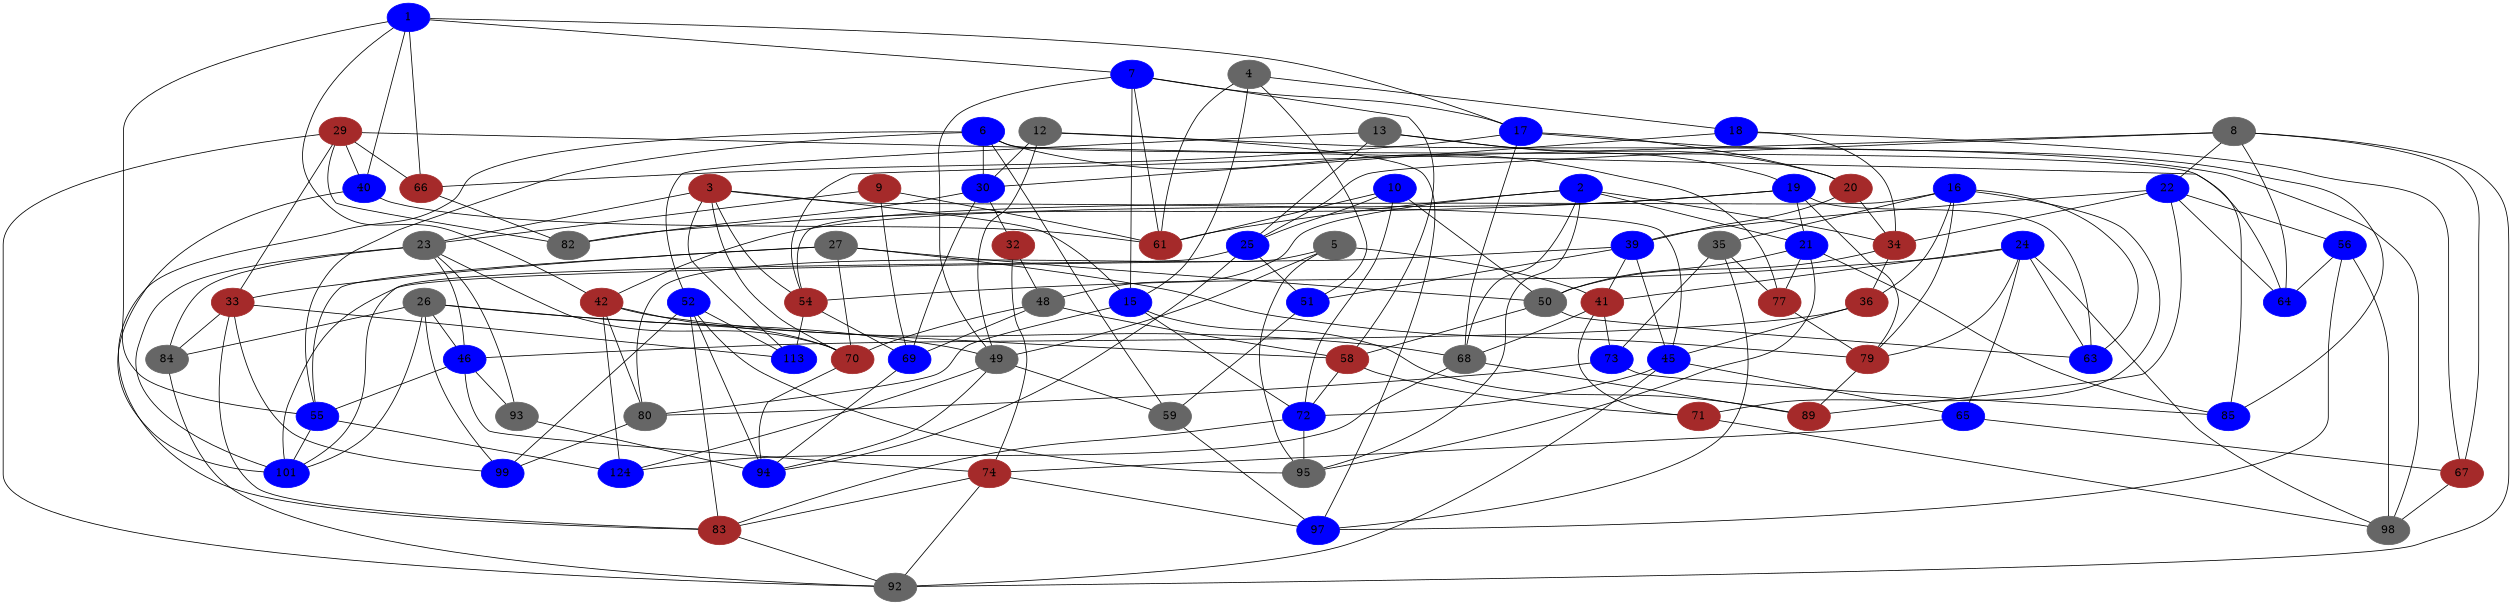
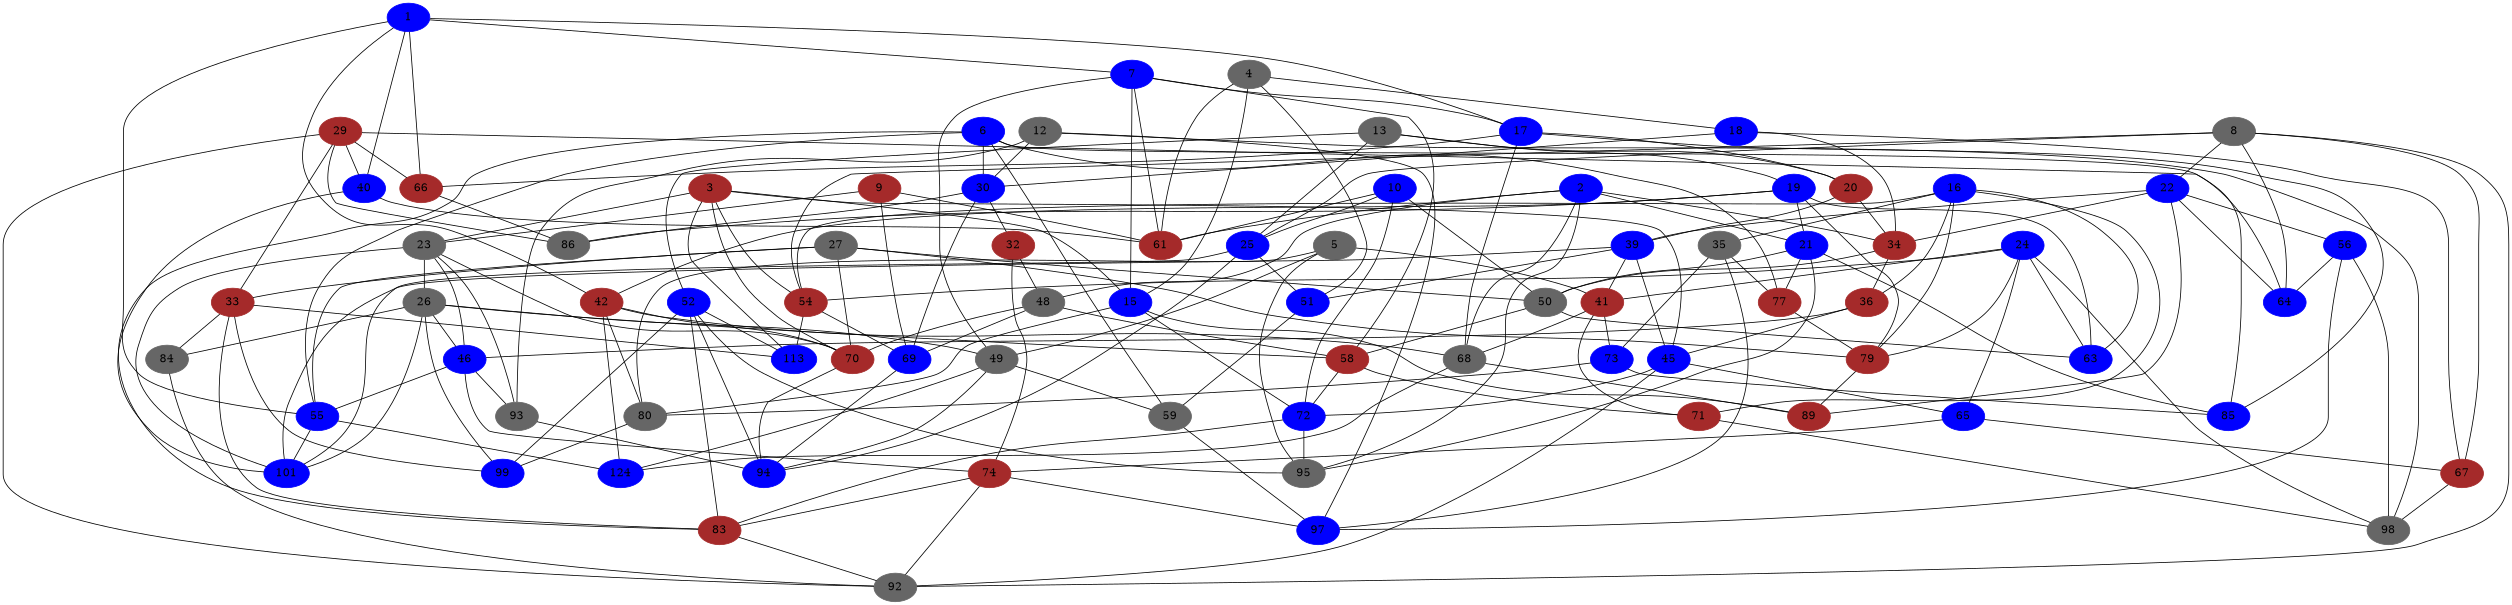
  graph {
    node [color=blue style=filled]
    1 [super="+14"]
    7 [super="+76"]
    17 [super="+53"]
    40
    42 [color=brown super="+47"]
    55 [super="+60"]
    66 [color=brown]
    61 [color=brown super="+115"]
    15 [super="+96"]
    49 [color=gray40 super="+57"]
    58 [color=brown super="+107"]
    68 [color=gray40 super="+126"]
    85
    20 [color=brown]
    101 [super="+125"]
    70 [color=brown super="+102"]
    80 [color=gray40 super="+81"]
    124
-   82 [color=gray40]
+   82 [color=gray40 label=86]
    2 [super="+11"]
    21 [super="+28"]
    34 [color=brown super="+43"]
    n23 [color=gray40 label=48 super="+100"]
    95 [color=gray40 super="+116"]
    77 [color=brown]
    50 [color=gray40 super="+106"]
    36 [color=brown]
    69 [super="+78"]
    89 [color=brown]
    3 [color=brown super="+31"]
    23 [color=gray40 super="+109"]
    45 [super="+88"]
    54 [color=brown super="+110"]
    113
    72 [super="+111"]
    93 [color=gray40]
    46 [super="+121"]
    84 [color=gray40]
    92 [color=gray40 super="+120"]
    65
    94 [super="+117"]
    4 [color=gray40]
    18
    51
    30 [super="+87"]
    67 [color=brown]
    59 [color=gray40 super="+123"]
    41 [color=brown super="+62"]
    71 [color=brown]
    73
    5 [color=gray40]
    99
    6 [super="+91"]
    83 [color=brown super="+86"]
    32 [color=brown]
    97 [super="+128"]
    79 [color=brown super="+114"]
    8 [color=gray40 super="+127"]
    22 [super="+37"]
    25 [super="+105"]
    64
    39 [super="+75"]
    56
    98 [color=gray40 super="+118"]
    9 [color=brown]
    10
    63
    12 [color=gray40]
    19 [super="+103"]
    13 [color=gray40]
    52 [super="+104"]
    16 [super="+112"]
    35 [color=gray40]
    74 [color=brown super="+119"]
    24 [super="+48"]
    26 [color=gray40 super="+90"]
    27 [color=gray40 super="+122"]
    33 [color=brown super="+108"]
    29 [color=brown super="+44"]
    1 -- 7
    1 -- 17
    1 -- 40
    1 -- 42
    1 -- 55
    1 -- 66
    7 -- 17
    7 -- 61
    7 -- 15
    7 -- 49
    7 -- 58
    17 -- 66
    17 -- 68
    17 -- 85
    17 -- 20
    40 -- 61
    40 -- 101
    42 -- 68
    42 -- 70
    42 -- 80
    42 -- 124
    55 -- 101
    55 -- 124
    66 -- 82
    15 -- 80
    15 -- 89
    15 -- 72
    49 -- 124
    49 -- 94
    49 -- 59
    58 -- 72
    58 -- 71
    68 -- 124
    68 -- 89
    20 -- 34
    20 -- 39
    70 -- 94
    80 -- 99
    2 -- 61
    2 -- 68
    2 -- 21
    2 -- 34
    2 -- n23
    2 -- 95
    21 -- 85
    21 -- 95
    21 -- 77
    21 -- 50
    34 -- 50
    34 -- 36
    n23 -- 58
    n23 -- 70
    n23 -- 69
    77 -- 79
    50 -- 58
    50 -- 63
    36 -- 45
    36 -- 46
    69 -- 94
    3 -- 15
    3 -- 70
    3 -- 23
    3 -- 45
    3 -- 54
    3 -- 113
    23 -- 101
    23 -- 70
    23 -- 93
    23 -- 46
-   23 -- 84
+   23 -- 26
    45 -- 72
    45 -- 92
    45 -- 65
    54 -- 69
    54 -- 113
    72 -- 95
    72 -- 83
    93 -- 94
    46 -- 55
    46 -- 93
    46 -- 74
    84 -- 92
    65 -- 67
    65 -- 74
    4 -- 61
    4 -- 15
    4 -- 18
    4 -- 51
    18 -- 34
    18 -- 30
    18 -- 67
    51 -- 59
    30 -- 82
    30 -- 69
    30 -- 32
    67 -- 98
    59 -- 97 [weight=2]
    41 -- 68
    41 -- 71
    41 -- 73
    71 -- 98
    73 -- 85
    73 -- 80
    5 -- 49
    5 -- 80
    5 -- 95
    5 -- 41
    6 -- 55
    6 -- 85
    6 -- 77
    6 -- 30
    6 -- 59
    6 -- 83
    83 -- 92
    32 -- n23 [weight=2]
    32 -- 74
    79 -- 89
    8 -- 54
    8 -- 92
    8 -- 67
    8 -- 22
    8 -- 25
    8 -- 64
    22 -- 34
    22 -- 89
    22 -- 64
    22 -- 39
    22 -- 56
    25 -- 101
    25 -- 94
    25 -- 51
    39 -- 101
    39 -- 45
    39 -- 51
    39 -- 41
    56 -- 97
    56 -- 64
    56 -- 98
    9 -- 61
    9 -- 69 [weight=2]
    9 -- 23
    10 -- 61
    10 -- 50
    10 -- 72
    10 -- 25
-   12 -- 49
+   12 -- 93
    12 -- 30
    12 -- 97
    12 -- 98
    19 -- 42
    19 -- 82
    19 -- 21
    19 -- 79
    19 -- 63
    13 -- 20
    13 -- 25
    13 -- 19
    13 -- 52
    52 -- 95
    52 -- 113
    52 -- 94
    52 -- 99
    52 -- 83
    16 -- 36
    16 -- 54
    16 -- 71
    16 -- 79
    16 -- 63
    16 -- 35
    35 -- 77
    35 -- 73
    35 -- 97
    74 -- 92
    74 -- 83
    74 -- 97
    24 -- 54
    24 -- 65
    24 -- 41
    24 -- 79
    24 -- 98
    24 -- 63
    26 -- 49
    26 -- 58
    26 -- 101
    26 -- 46
    26 -- 84
    26 -- 99
    27 -- 55
    27 -- 70
    27 -- 50
    27 -- 79
    27 -- 33
    33 -- 113
    33 -- 84
    33 -- 99
    33 -- 83
    29 -- 40
    29 -- 66
    29 -- 82
    29 -- 92
    29 -- 64
    29 -- 33
  }
